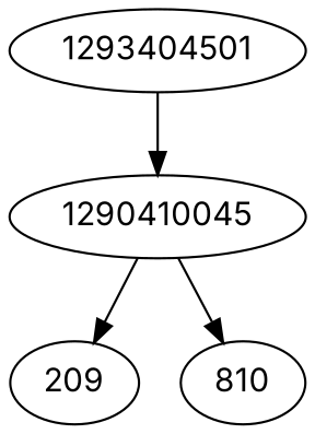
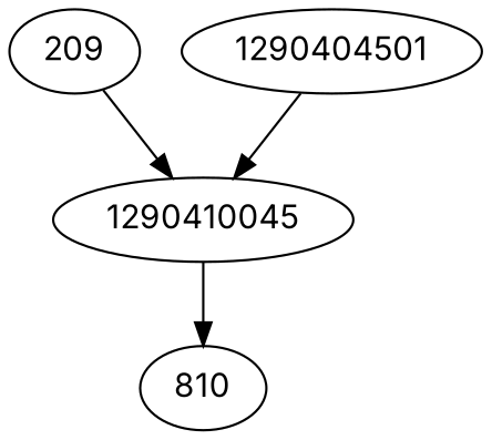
  strict digraph {
    fontname=Inter
    node [fontname=Inter]
    edge [fontname=Inter]
    1290410045
    209
    n3 [label=810]
-   1290404501 [label=1293404501]
-   1290410045 -> 209
+   1290404501
+   209 -> 1290410045
    1290410045 -> n3
    1290404501 -> 1290410045
  }
